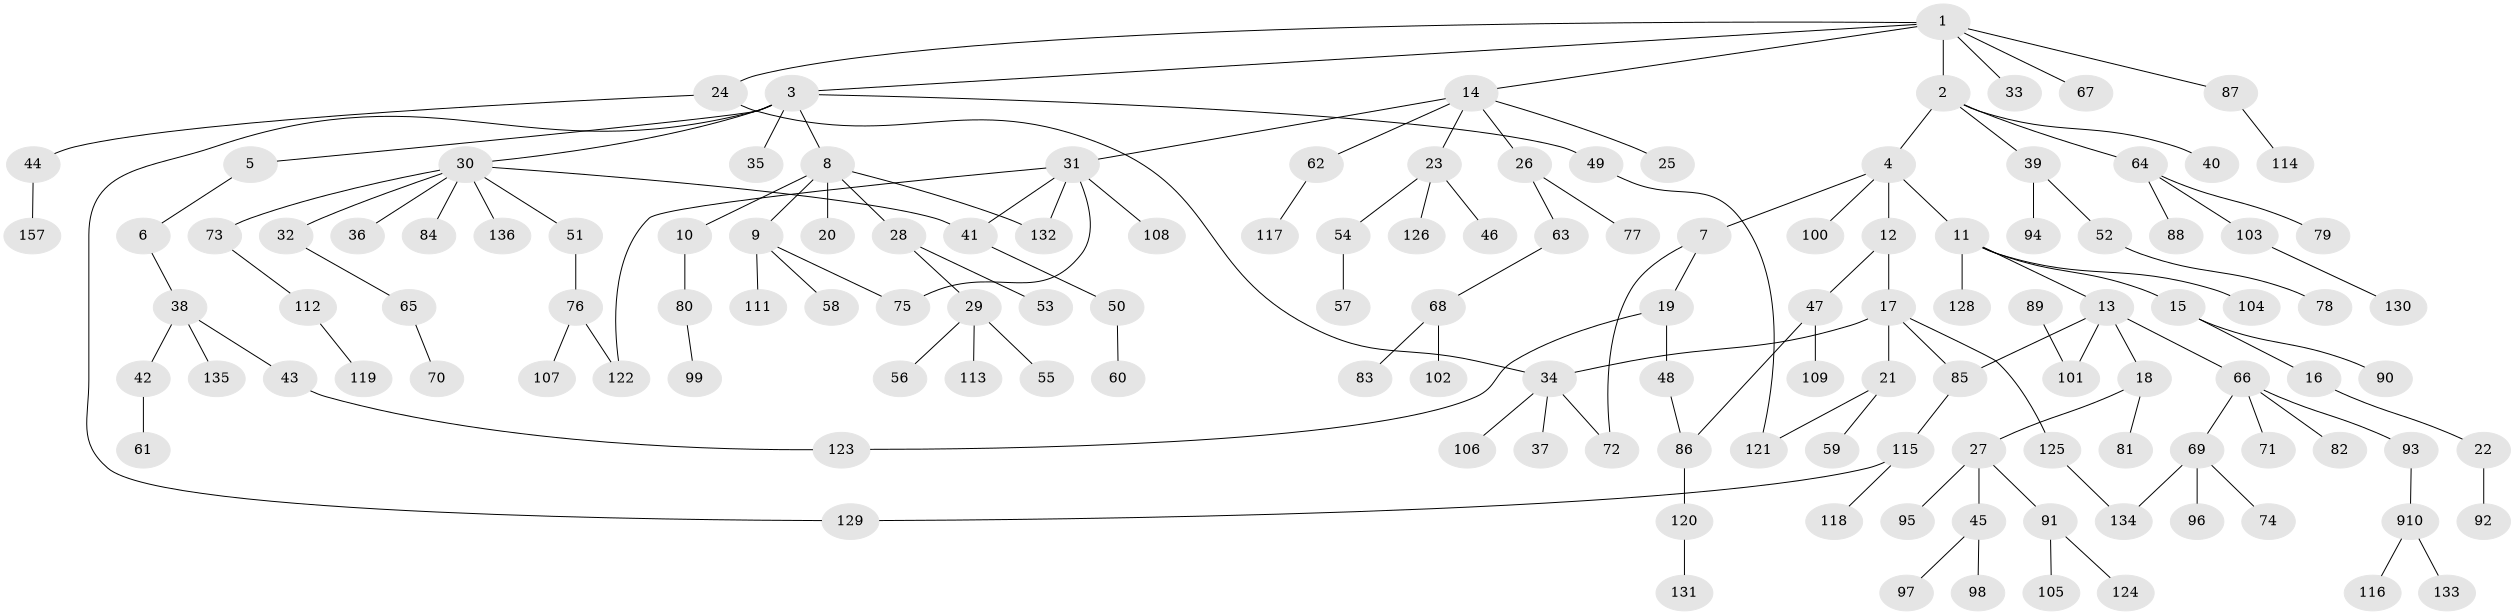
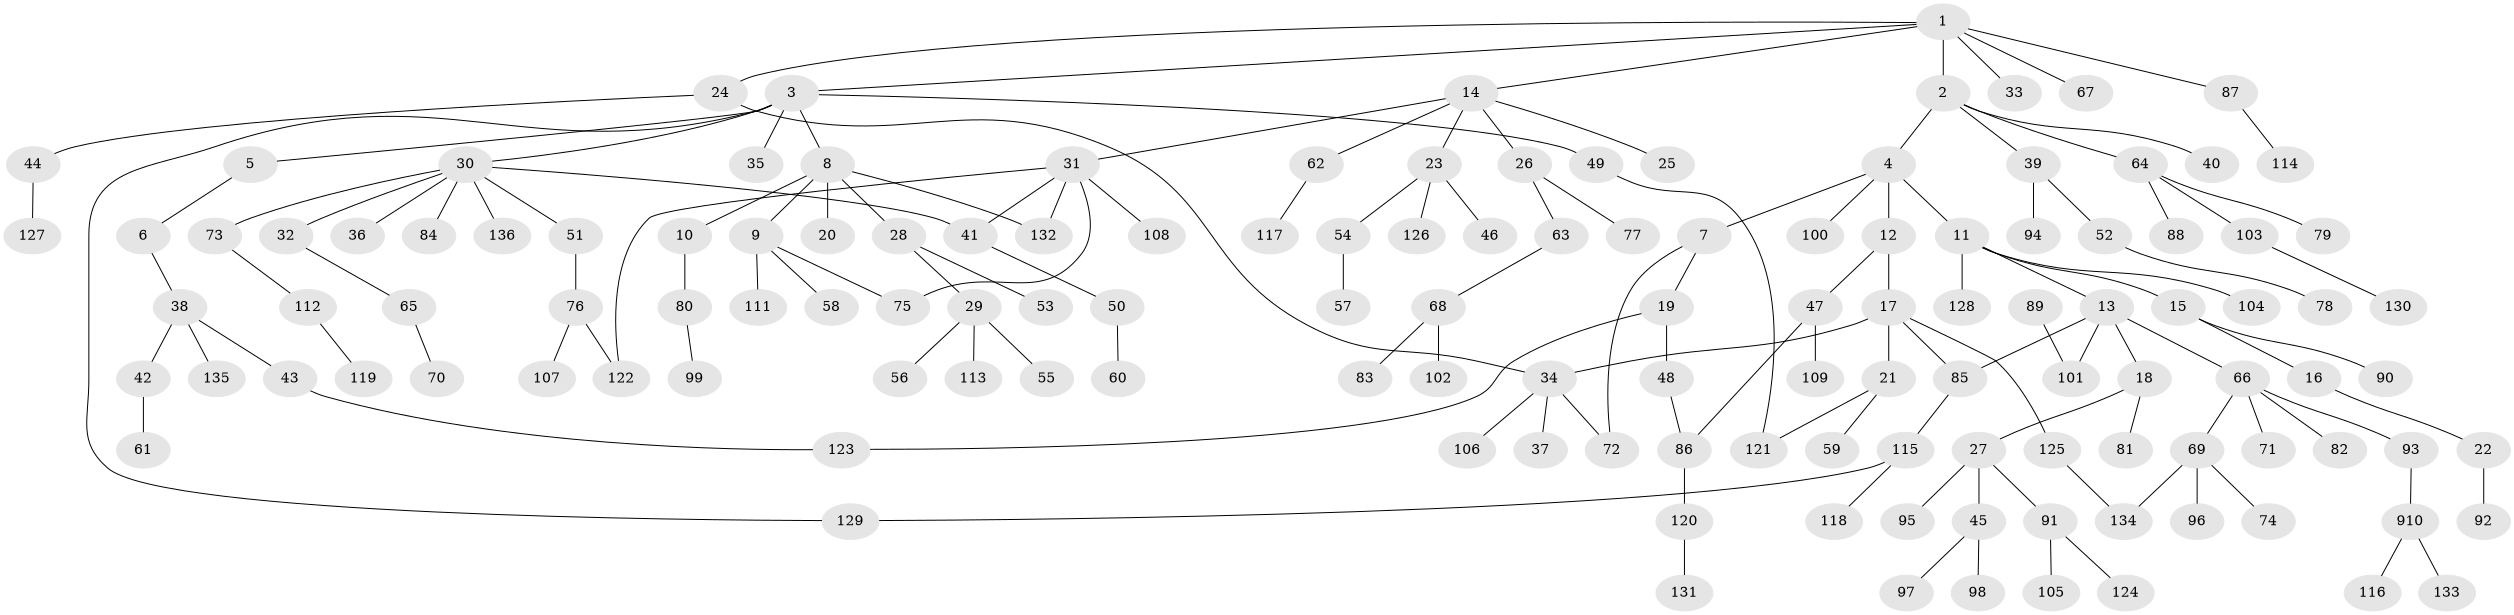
  graph {
    node [color=gray90 style=filled]
    1
    2
    3
    14
    24
    33
    67
    87
    4
    39
    40
    64
    5
    8
    30
    35
    49
    129
    23
    25
    26
    31
    62
    34
    44
    114
    7
    11
    12
    100
    52
    94
    79
    88
    103
    6
    9
    10
    20
    28
    132
    32
    36
    41
    51
    73
    84
    136
    121
    19
    72
    13
    15
    104
    128
    17
    47
    38
    42
    43
    135
    48
    123
    58
    75
    111
    80
    29
    53
    99
    18
    66
    85
    101
    16
    90
    21
    125
    86
    109
    27
    81
    69
    71
    82
    93
    115
    46
    54
    126
    63
    77
    108
    122
    117
    22
    92
    59
    37
    106
    134
    45
    91
    95
    57
-   127 [label=157]
+   127
    68
    97
    98
    89
    105
    124
    55
    56
    113
    65
    50
    76
    112
    70
    61
    78
    60
    120
    107
    83
    102
    130
    74
    96
    n131 [label=910]
    119
    118
    131
    116
    133
    1 -- 2
    1 -- 3
    1 -- 14
    1 -- 24
    1 -- 33
    1 -- 67
    1 -- 87
    2 -- 4
    2 -- 39
    2 -- 40
    2 -- 64
    3 -- 5
    3 -- 8
    3 -- 30
    3 -- 35
    3 -- 49
    3 -- 129
    14 -- 23
    14 -- 25
    14 -- 26
    14 -- 31
    14 -- 62
    24 -- 34
    24 -- 44
    87 -- 114
    4 -- 7
    4 -- 11
    4 -- 12
    4 -- 100
    39 -- 52
    39 -- 94
    64 -- 79
    64 -- 88
    64 -- 103
    5 -- 6
    8 -- 9
    8 -- 10
    8 -- 20
    8 -- 28
    8 -- 132
    30 -- 32
    30 -- 36
    30 -- 41
    30 -- 51
    30 -- 73
    30 -- 84
    30 -- 136
    49 -- 121
    23 -- 46
    23 -- 54
    23 -- 126
    26 -- 63
    26 -- 77
    31 -- 132
    31 -- 41
    31 -- 75
    31 -- 108
    31 -- 122
    62 -- 117
    34 -- 72
    34 -- 37
    34 -- 106
    44 -- 127
    7 -- 19
    7 -- 72
    11 -- 13
    11 -- 15
    11 -- 104
    11 -- 128
    12 -- 17
    12 -- 47
    52 -- 78
    103 -- 130
    6 -- 38
    9 -- 58
    9 -- 75
    9 -- 111
    10 -- 80
    28 -- 29
    28 -- 53
    32 -- 65
    41 -- 50
    51 -- 76
    73 -- 112
    19 -- 48
    19 -- 123
    13 -- 18
    13 -- 66
    13 -- 85
    13 -- 101
    15 -- 16
    15 -- 90
    17 -- 34
    17 -- 85
    17 -- 21
    17 -- 125
    47 -- 86
    47 -- 109
    38 -- 42
    38 -- 43
    38 -- 135
    42 -- 61
    43 -- 123
    48 -- 86
    80 -- 99
    29 -- 55
    29 -- 56
    29 -- 113
    18 -- 27
    18 -- 81
    66 -- 69
    66 -- 71
    66 -- 82
    66 -- 93
    85 -- 115
    16 -- 22
    21 -- 121
    21 -- 59
    125 -- 134
    86 -- 120
    27 -- 45
    27 -- 91
    27 -- 95
    69 -- 134
    69 -- 74
    69 -- 96
    93 -- n131
    115 -- 129
    115 -- 118
    54 -- 57
    63 -- 68
    22 -- 92
    45 -- 97
    45 -- 98
    91 -- 105
    91 -- 124
    68 -- 83
    68 -- 102
    89 -- 101
    65 -- 70
    50 -- 60
    76 -- 122
    76 -- 107
    112 -- 119
    120 -- 131
    n131 -- 116
    n131 -- 133
  }
